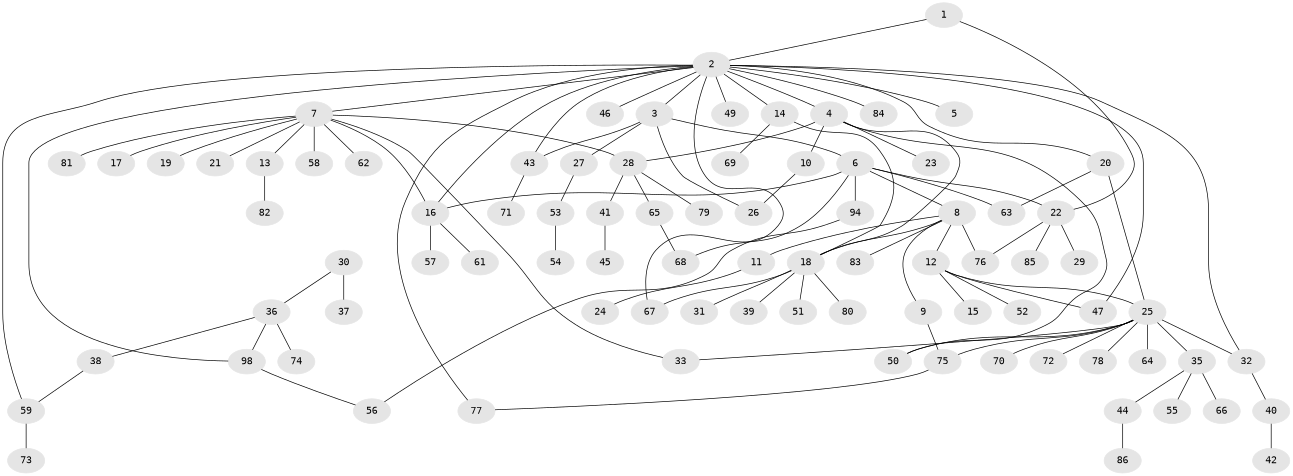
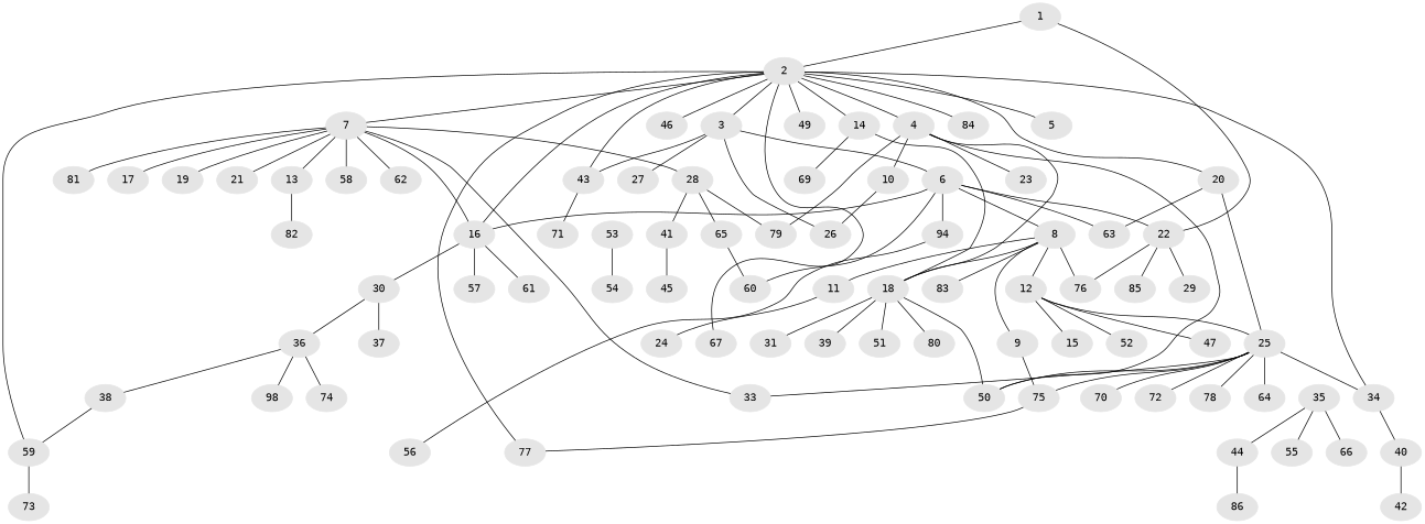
  graph {
    fontname="DejaVu Sans Mono"
    node [color=gray90 fontname="DejaVu Sans Mono" style=filled]
    edge [fontname="DejaVu Sans Mono"]
    1
    2
    22
    3
    4
    5
    7
    14
    16
    20
-   32
+   32 [label=34]
    43
    46
    47
    n15 [label=98]
    49
    59
    67
    77
    84
    76
    29
    85
    6
    26
    27
    10
    18
    23
    28
    50
    13
    17
    19
    21
    33
    58
    62
    81
    69
    30
    57
    61
    63
    25
    40
    71
    56
    73
    8
    n51 [label=94]
-   68
+   68 [label=60]
    53
    31
    39
    51
    80
    41
    65
    79
    9
    11
    12
    83
    82
    75
    24
    15
    52
    35
    64
    70
    72
    78
    36
    37
    44
    55
    66
    54
    45
    38
    74
    42
    86
    1 -- 2
    1 -- 22
    2 -- 3
    2 -- 4
    2 -- 5
    2 -- 7
    2 -- 14
    2 -- 16
    2 -- 20
    2 -- 32
    2 -- 43
    2 -- 46
-   2 -- 47
-   2 -- n15
    2 -- 49
    2 -- 59
    2 -- 67
    2 -- 77
    2 -- 84
    22 -- 76
    22 -- 29
    22 -- 85
    3 -- 43
    3 -- 6
    3 -- 26
    3 -- 27
    4 -- 10
    4 -- 18
    4 -- 23
-   4 -- 28
+   4 -- 79
    4 -- 50
    7 -- 16
    7 -- 28
    7 -- 13
    7 -- 17
    7 -- 19
    7 -- 21
    7 -- 33
    7 -- 58
    7 -- 62
    7 -- 81
    14 -- 18
    14 -- 69
+   16 -- 30
    16 -- 57
    16 -- 61
    20 -- 63
    20 -- 25
    32 -- 40
    43 -- 71
-   n15 -- 56
    59 -- 73
    6 -- 22
    6 -- 16
    6 -- 63
    6 -- 8
    6 -- n51
    6 -- 68
-   27 -- 53
    10 -- 26
-   18 -- 67
+   18 -- 50
    18 -- 31
    18 -- 39
    18 -- 51
    18 -- 80
    28 -- 41
    28 -- 65
    28 -- 79
    13 -- 82
    30 -- 36
    30 -- 37
    25 -- 32
    25 -- 50
    25 -- 33
    25 -- 75
-   25 -- 35
    25 -- 64
    25 -- 70
    25 -- 72
    25 -- 78
    40 -- 42
    8 -- 76
    8 -- 18
    8 -- 9
    8 -- 11
    8 -- 12
    8 -- 83
    n51 -- 56
    53 -- 54
    41 -- 45
    65 -- 68
    9 -- 75
    11 -- 24
    12 -- 47
    12 -- 25
    12 -- 15
    12 -- 52
    75 -- 77
    35 -- 44
    35 -- 55
    35 -- 66
    36 -- n15
    36 -- 38
    36 -- 74
    44 -- 86
    38 -- 59
  }
